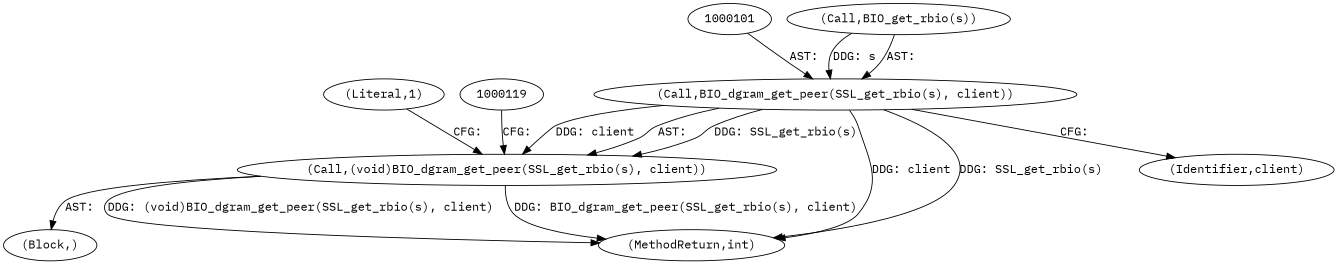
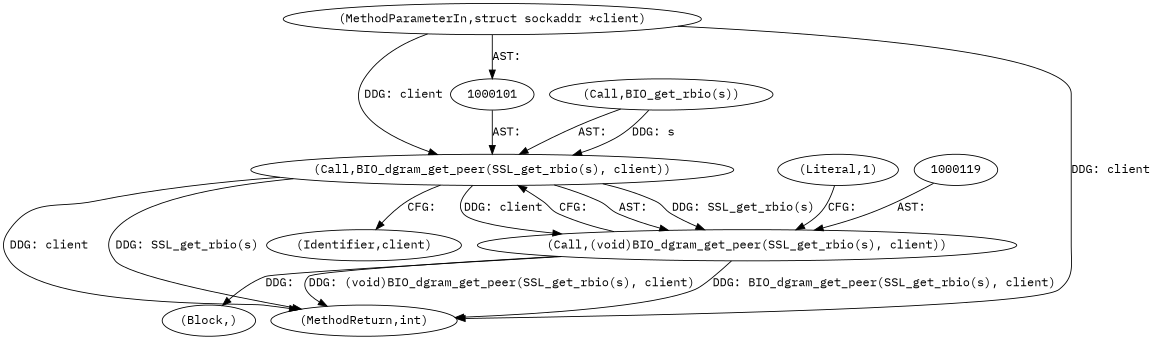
  digraph {
    fontname="IBM Plex Mono"
    node [fontname="IBM Plex Mono"]
    edge [fontname="IBM Plex Mono"]
+   n1 [label="(MethodParameterIn,struct sockaddr *client)"]
    n2 [label="(Call,BIO_dgram_get_peer(SSL_get_rbio(s), client))"]
    n3 [label="(MethodReturn,int)"]
    1000101
    n5 [label="(Call,(void)BIO_dgram_get_peer(SSL_get_rbio(s), client))"]
    n6 [label="(Identifier,client)"]
    n7 [label="(Block,)"]
    n8 [label="(Call,BIO_get_rbio(s))"]
    n9 [label="(Literal,1)"]
    1000119
+   n1 -> n2 [label="DDG: client"]
+   n1 -> n3 [label="DDG: client"]
+   n1 -> 1000101 [label="AST: "]
    n2 -> n3 [label="DDG: client"]
    n2 -> n3 [label="DDG: SSL_get_rbio(s)"]
    n2 -> n5 [label="AST: "]
    n2 -> n5 [label="DDG: SSL_get_rbio(s)"]
    n2 -> n5 [label="DDG: client"]
    n2 -> n6 [label="CFG: "]
    1000101 -> n2 [label="AST: "]
+   n5 -> n2 [label="CFG: "]
    n5 -> n3 [label="DDG: (void)BIO_dgram_get_peer(SSL_get_rbio(s), client)"]
    n5 -> n3 [label="DDG: BIO_dgram_get_peer(SSL_get_rbio(s), client)"]
-   n5 -> n7 [label="AST: "]
+   n5 -> n7 [label="DDG: "]
    n8 -> n2 [label="AST: "]
    n8 -> n2 [label="DDG: s"]
    n9 -> n5 [label="CFG: "]
-   1000119 -> n5 [label="CFG: "]
+   1000119 -> n5 [label="AST: "]
  }
